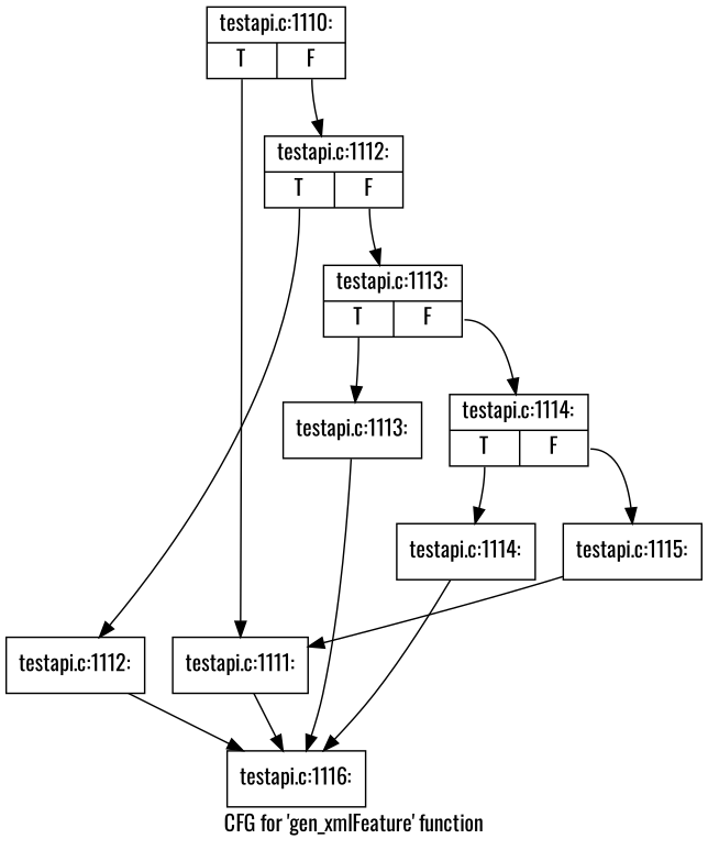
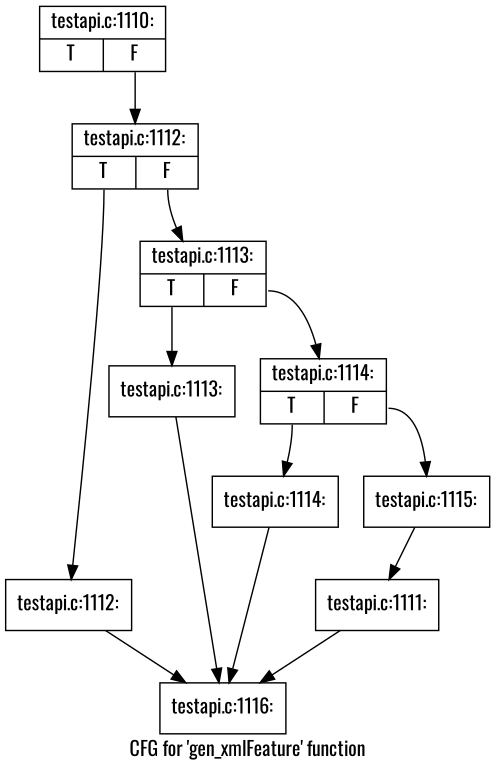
  digraph {
    fontname=Oswald
    label="CFG for 'gen_xmlFeature' function"
    node [fontname=Oswald shape=record]
    edge [fontname=Oswald]
    n1 [label="{testapi.c:1110:|{<s0>T|<s1>F}}"]
    n2 [label="{testapi.c:1111:}"]
    n3 [label="{testapi.c:1112:|{<s0>T|<s1>F}}"]
    n4 [label="{testapi.c:1116:}"]
    n5 [label="{testapi.c:1112:}"]
    n6 [label="{testapi.c:1113:|{<s0>T|<s1>F}}"]
    n7 [label="{testapi.c:1113:}"]
    n8 [label="{testapi.c:1114:|{<s0>T|<s1>F}}"]
    n9 [label="{testapi.c:1114:}"]
    n10 [label="{testapi.c:1115:}"]
-   n1 -> n2 [tailport=s0]
    n1 -> n3 [tailport=s1]
    n2 -> n4
    n3 -> n5 [tailport=s0]
    n3 -> n6 [tailport=s1]
    n5 -> n4
    n6 -> n7 [tailport=s0]
    n6 -> n8 [tailport=s1]
    n7 -> n4
    n8 -> n9 [tailport=s0]
    n8 -> n10 [tailport=s1]
    n9 -> n4
    n10 -> n2
  }
